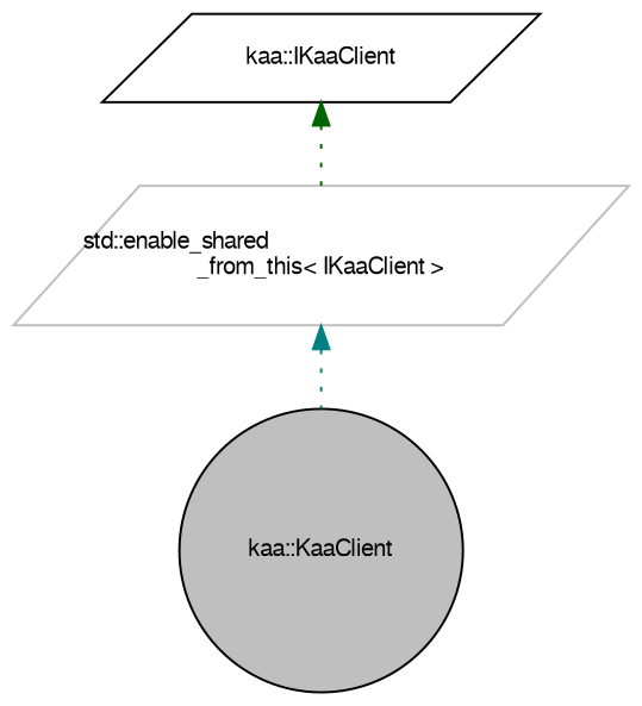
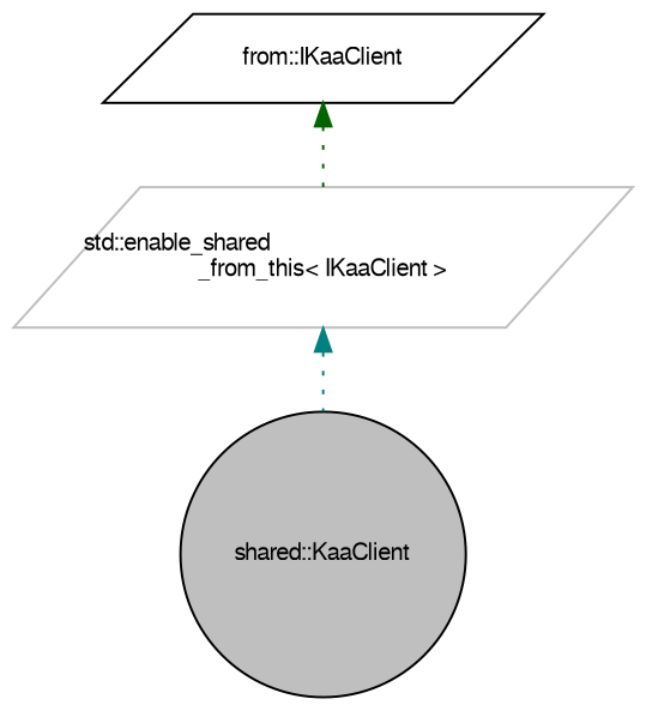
  digraph {
    node [color=black fontname=FreeSans fontsize=10 shape=parallelogram]
    edge [dir=back fontname=FreeSans fontsize=10 labelfontname=FreeSans labelfontsize=10 style=dotted]
-   n1 [fillcolor=grey75 fontcolor=black height=0.2 label="kaa::KaaClient" shape=circle style=filled width=0.4]
-   n2 [height=0.2 label="kaa::IKaaClient" width=0.4]
+   n1 [fillcolor=grey75 fontcolor=black height=0.2 label="shared::KaaClient" shape=circle style=filled width=0.4]
+   n2 [height=0.2 label="from::IKaaClient" width=0.4]
    n3 [color=grey75 height=0.2 label="std::enable_shared\l_from_this\< IKaaClient \>" width=0.4]
    n2 -> n3 [color=darkgreen]
    n3 -> n1 [color=teal]
  }
